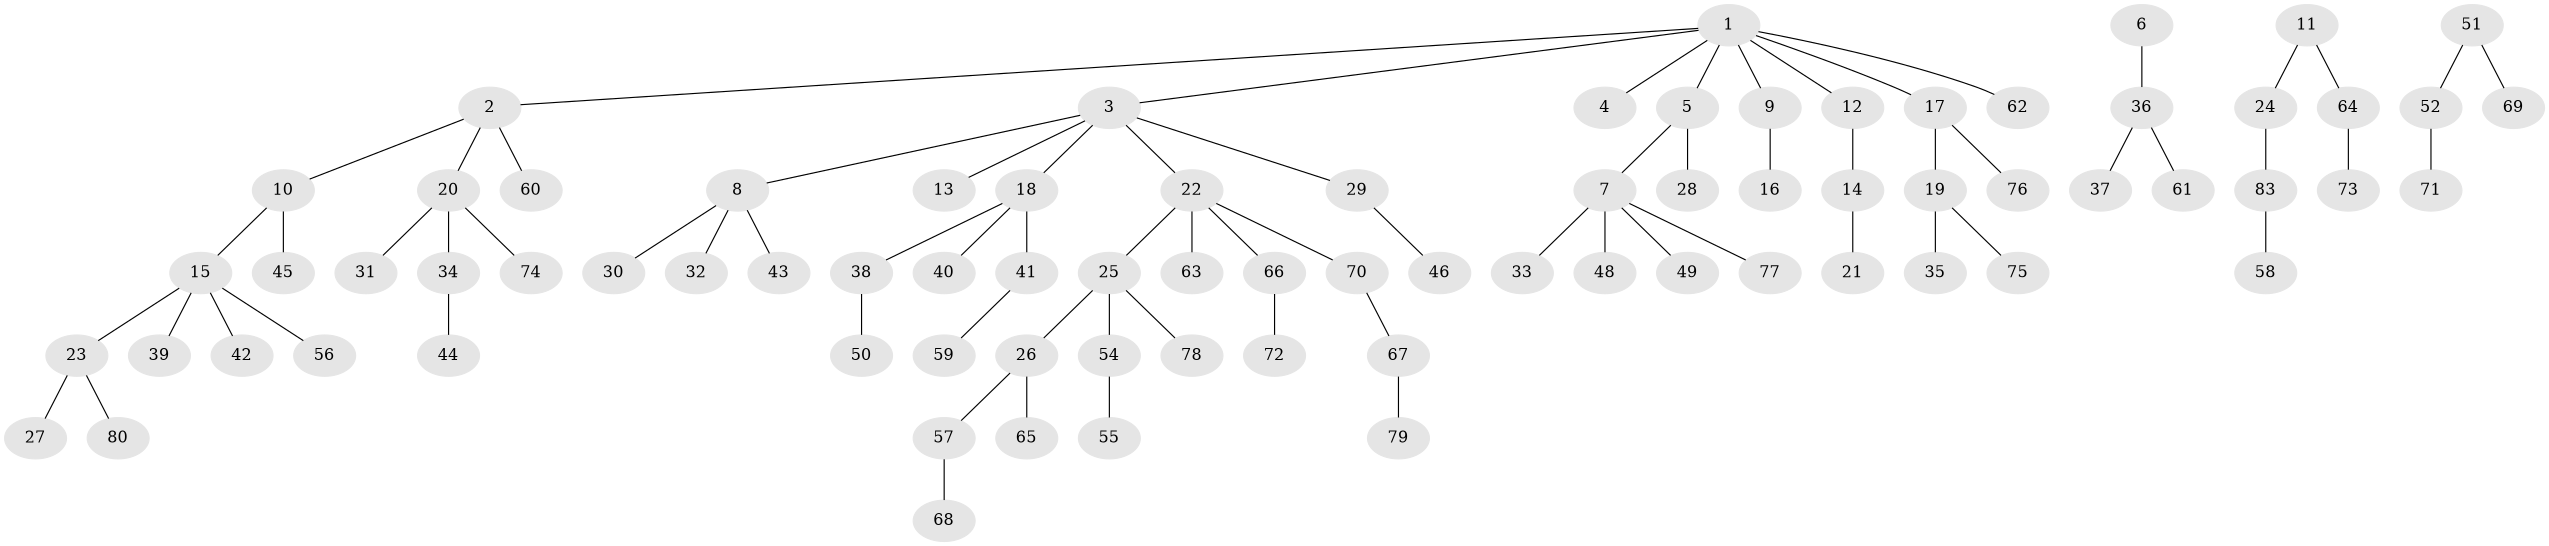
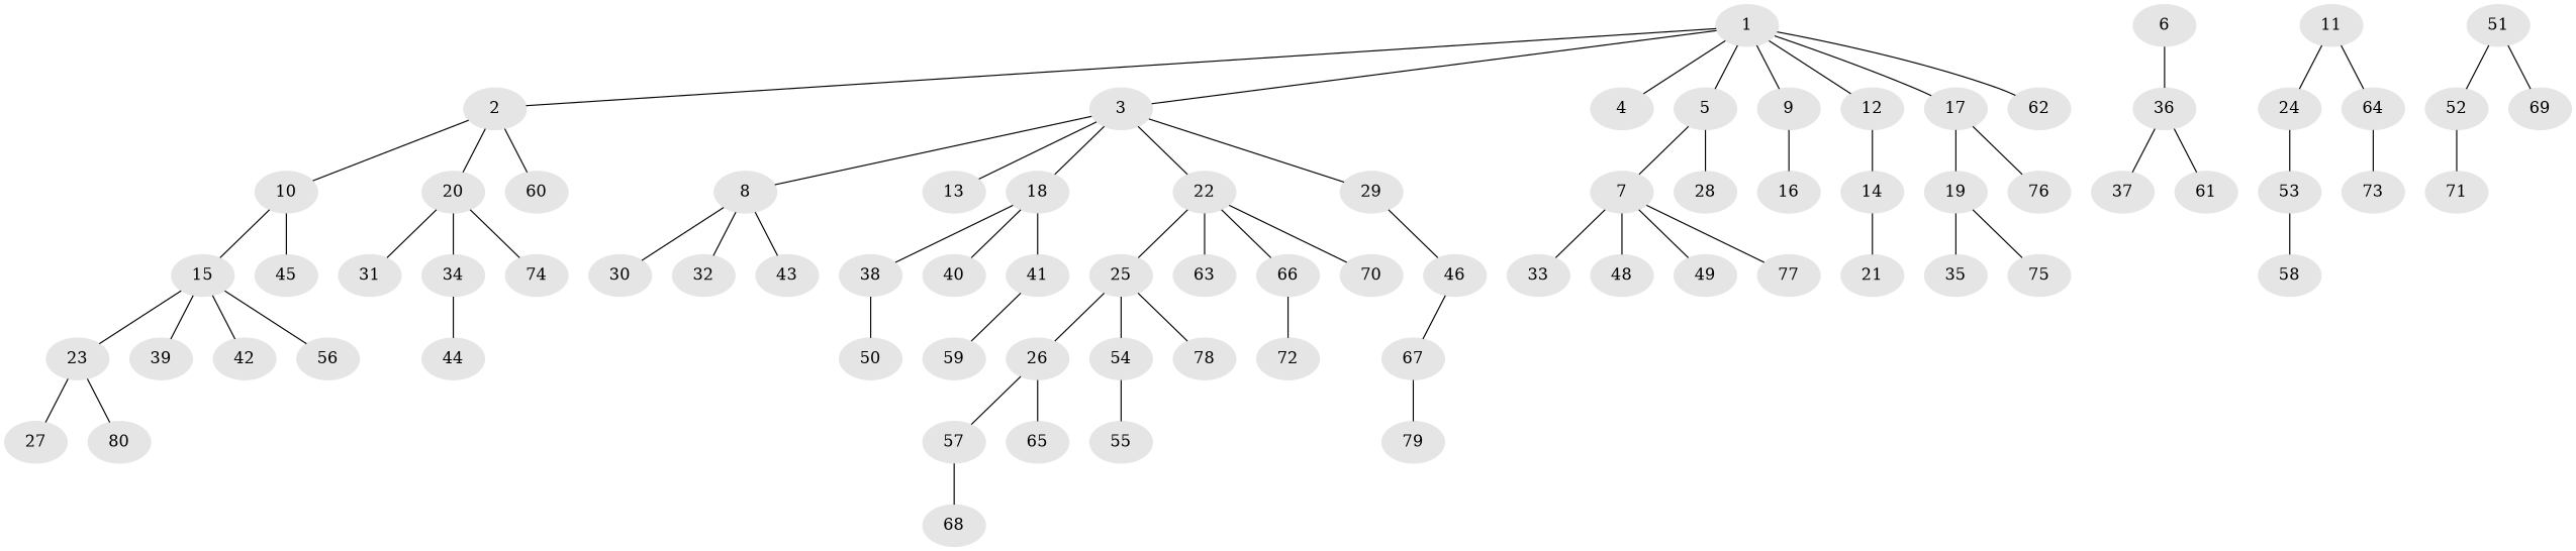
  graph {
    node [color=gray90 style=filled]
    1
    2
    3
    4
    5
    9
    12
    17
    62
    10
    20
    60
    8
    13
    18
    22
    29
    7
    28
    6
    36
    16
    14
    19
    76
    15
    45
    31
    34
    74
    30
    32
    43
    38
    40
    41
    25
    63
    66
    70
    46
    33
    48
    49
    77
    37
    61
    11
    24
    64
    23
    39
    42
    56
-   53 [label=83]
+   53
    73
    21
    27
    80
    35
    75
    50
    59
    44
    26
    54
    78
    72
    58
    57
    65
    55
    68
    67
    79
    51
    52
    69
    71
    1 -- 2
    1 -- 3
    1 -- 4
    1 -- 5
    1 -- 9
    1 -- 12
    1 -- 17
    1 -- 62
    2 -- 10
    2 -- 20
    2 -- 60
    3 -- 8
    3 -- 13
    3 -- 18
    3 -- 22
    3 -- 29
    5 -- 7
    5 -- 28
    9 -- 16
    12 -- 14
    17 -- 19
    17 -- 76
    10 -- 15
    10 -- 45
    20 -- 31
    20 -- 34
    20 -- 74
    8 -- 30
    8 -- 32
    8 -- 43
    18 -- 38
    18 -- 40
    18 -- 41
    22 -- 25
    22 -- 63
    22 -- 66
    22 -- 70
    29 -- 46
    7 -- 33
    7 -- 48
    7 -- 49
    7 -- 77
    6 -- 36
    36 -- 37
    36 -- 61
    14 -- 21
    19 -- 35
    19 -- 75
    15 -- 23
    15 -- 39
    15 -- 42
    15 -- 56
    34 -- 44
    38 -- 50
    41 -- 59
    25 -- 26
    25 -- 54
    25 -- 78
    66 -- 72
-   70 -- 67
+   46 -- 67
    11 -- 24
    11 -- 64
    24 -- 53
    64 -- 73
    23 -- 27
    23 -- 80
    53 -- 58
    26 -- 57
    26 -- 65
    54 -- 55
    57 -- 68
    67 -- 79
    51 -- 52
    51 -- 69
    52 -- 71
  }
